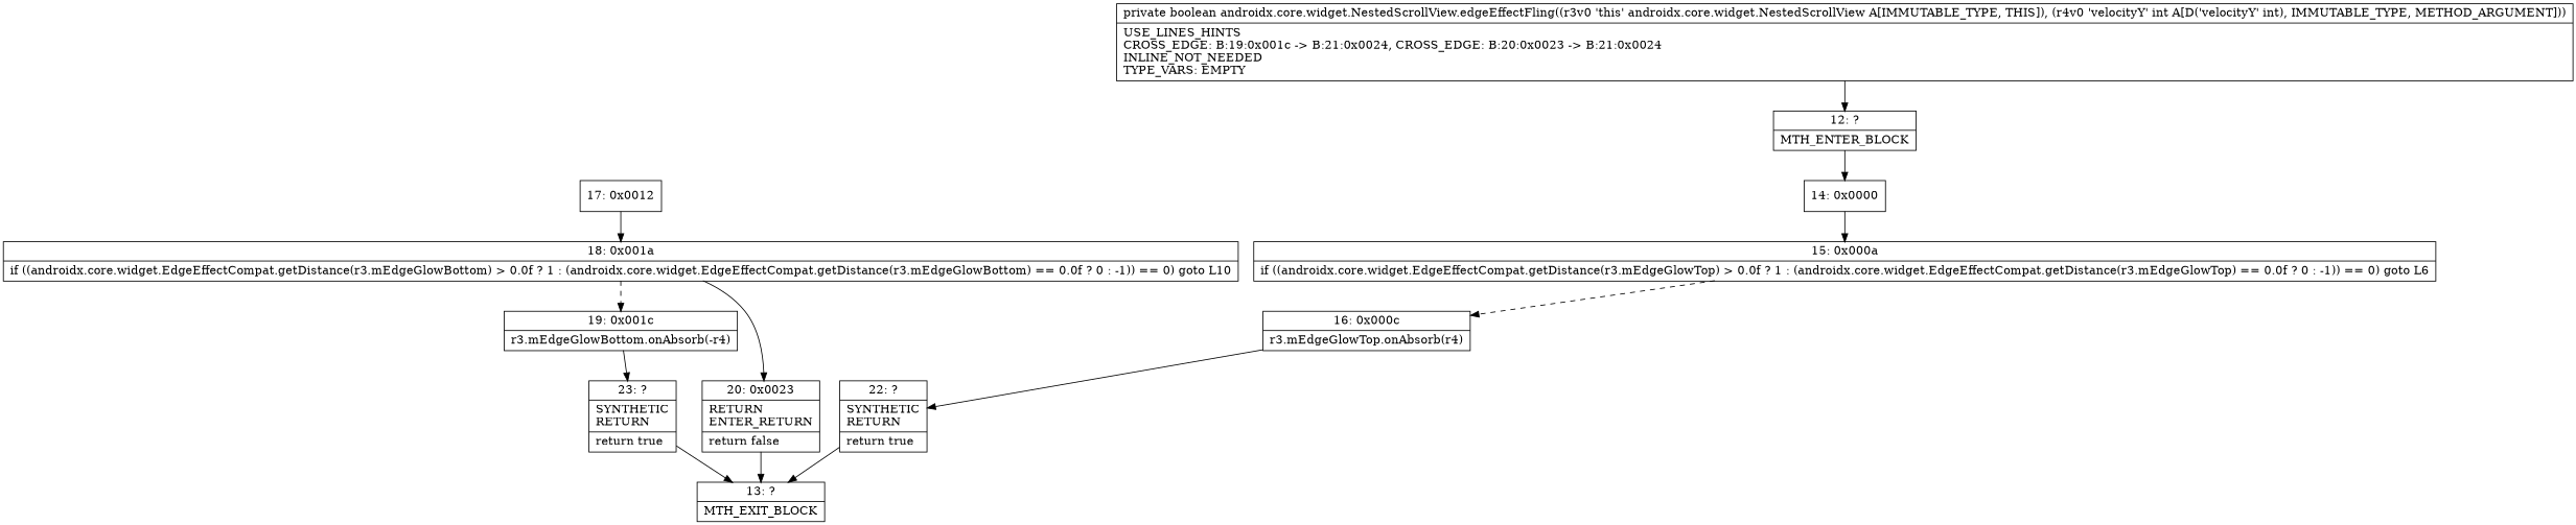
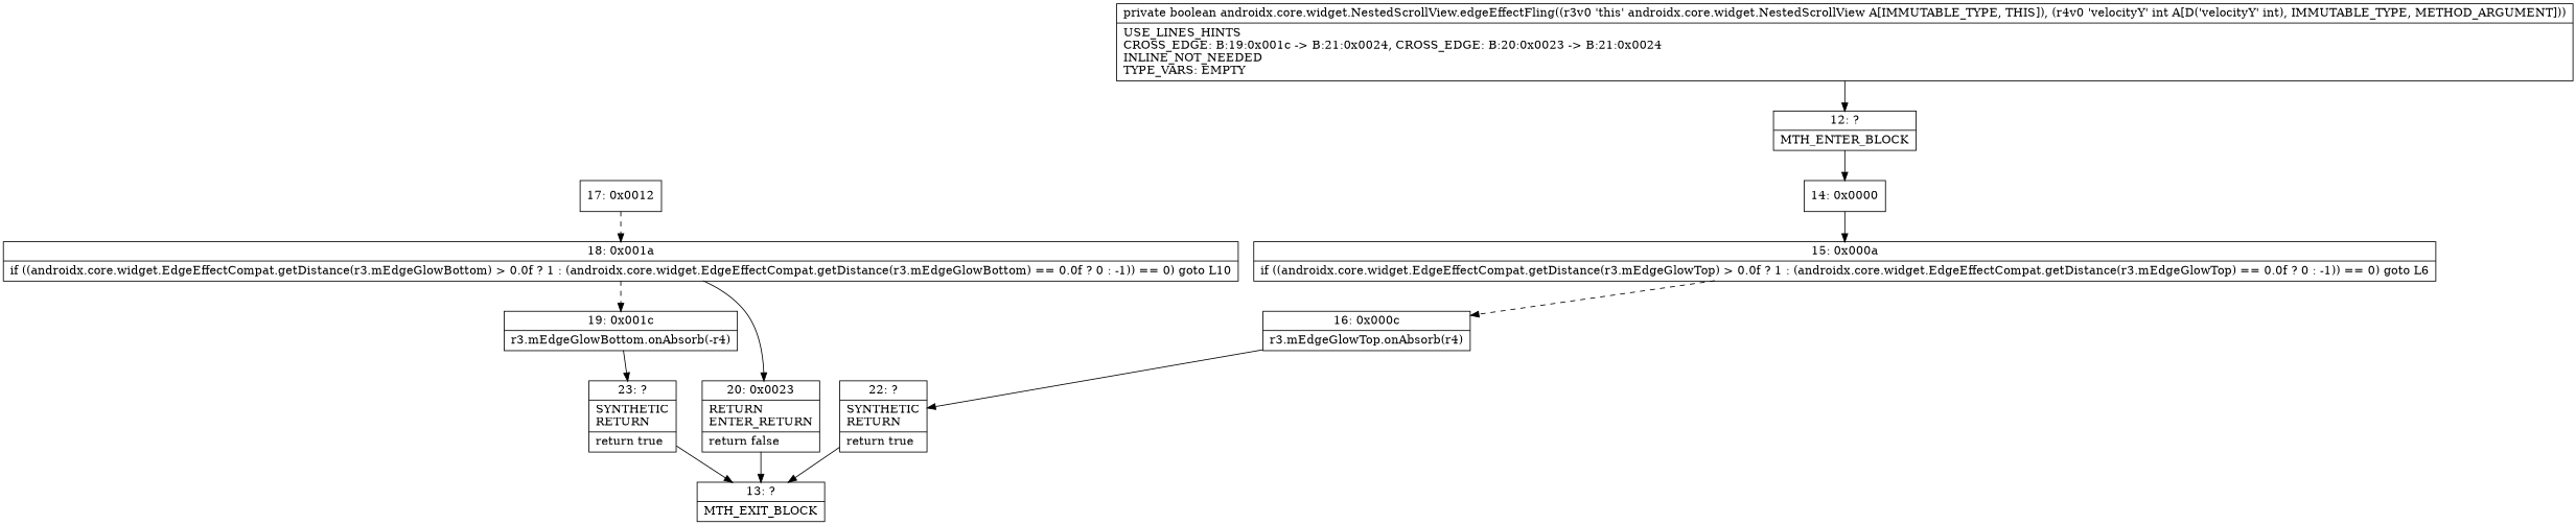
  digraph {
    node [shape=record]
    n1 [label="{12\:\ ?|MTH_ENTER_BLOCK\l}"]
    n2 [label="{14\:\ 0x0000}"]
    n3 [label="{15\:\ 0x000a|if ((androidx.core.widget.EdgeEffectCompat.getDistance(r3.mEdgeGlowTop) \> 0.0f ? 1 : (androidx.core.widget.EdgeEffectCompat.getDistance(r3.mEdgeGlowTop) == 0.0f ? 0 : \-1)) == 0) goto L6\l}"]
    n4 [label="{16\:\ 0x000c|r3.mEdgeGlowTop.onAbsorb(r4)\l}"]
    n5 [label="{22\:\ ?|SYNTHETIC\lRETURN\l|return true\l}"]
    n6 [label="{17\:\ 0x0012}"]
    n7 [label="{18\:\ 0x001a|if ((androidx.core.widget.EdgeEffectCompat.getDistance(r3.mEdgeGlowBottom) \> 0.0f ? 1 : (androidx.core.widget.EdgeEffectCompat.getDistance(r3.mEdgeGlowBottom) == 0.0f ? 0 : \-1)) == 0) goto L10\l}"]
    n8 [label="{13\:\ ?|MTH_EXIT_BLOCK\l}"]
    n9 [label="{19\:\ 0x001c|r3.mEdgeGlowBottom.onAbsorb(\-r4)\l}"]
    n10 [label="{20\:\ 0x0023|RETURN\lENTER_RETURN\l|return false\l}"]
    n11 [label="{23\:\ ?|SYNTHETIC\lRETURN\l|return true\l}"]
    n12 [label="{private boolean androidx.core.widget.NestedScrollView.edgeEffectFling((r3v0 'this' androidx.core.widget.NestedScrollView A[IMMUTABLE_TYPE, THIS]), (r4v0 'velocityY' int A[D('velocityY' int), IMMUTABLE_TYPE, METHOD_ARGUMENT]))  | USE_LINES_HINTS\lCROSS_EDGE: B:19:0x001c \-\> B:21:0x0024, CROSS_EDGE: B:20:0x0023 \-\> B:21:0x0024\lINLINE_NOT_NEEDED\lTYPE_VARS: EMPTY\l}"]
    n1 -> n2
    n2 -> n3
    n3 -> n4 [style=dashed]
    n4 -> n5
    n5 -> n8
-   n6 -> n7
+   n6 -> n7 [style=dashed]
    n7 -> n9 [style=dashed]
    n7 -> n10
    n9 -> n11
    n10 -> n8
    n11 -> n8
    n12 -> n1
  }
